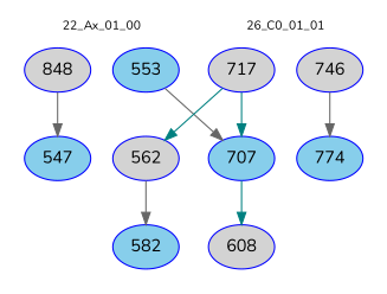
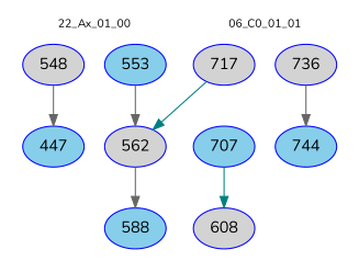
  digraph {
    fontname=Nunito
    node [color=blue fillcolor=skyblue fontname=Nunito style=filled]
    edge [color=gray40 fontname=Nunito]
    n1 [label=553]
-   n2 [fillcolor=lightgrey label=848]
+   n2 [fillcolor=lightgrey label=548]
    n3 [fillcolor=lightgrey label=562]
-   n4 [label=547]
-   n5 [label=582]
+   n4 [label=447]
+   n5 [label=588]
    n6 [fillcolor=lightgrey label=717]
    n7 [label=707]
-   n8 [fillcolor=lightgrey label=746]
+   n8 [fillcolor=lightgrey label=736]
    n9 [fillcolor=lightgrey label=608]
-   n10 [label=774]
+   n10 [label=744]
    subgraph cluster_1 {
      color=white
      fontsize=10
      label="22_Ax_01_00"
      n1
      n2
      n3
      n4
      n5
    }
    subgraph cluster_2 {
      color=white
      fontsize=10
-     label="26_C0_01_01"
+     label="06_C0_01_01"
      n6
      n7
      n8
      n9
      n10
    }
-   n1 -> n7
+   n1 -> n3
    n2 -> n4
    n3 -> n5
    n6 -> n3 [color=teal]
-   n6 -> n7 [color=teal]
    n7 -> n9 [color=teal]
    n8 -> n10
  }
